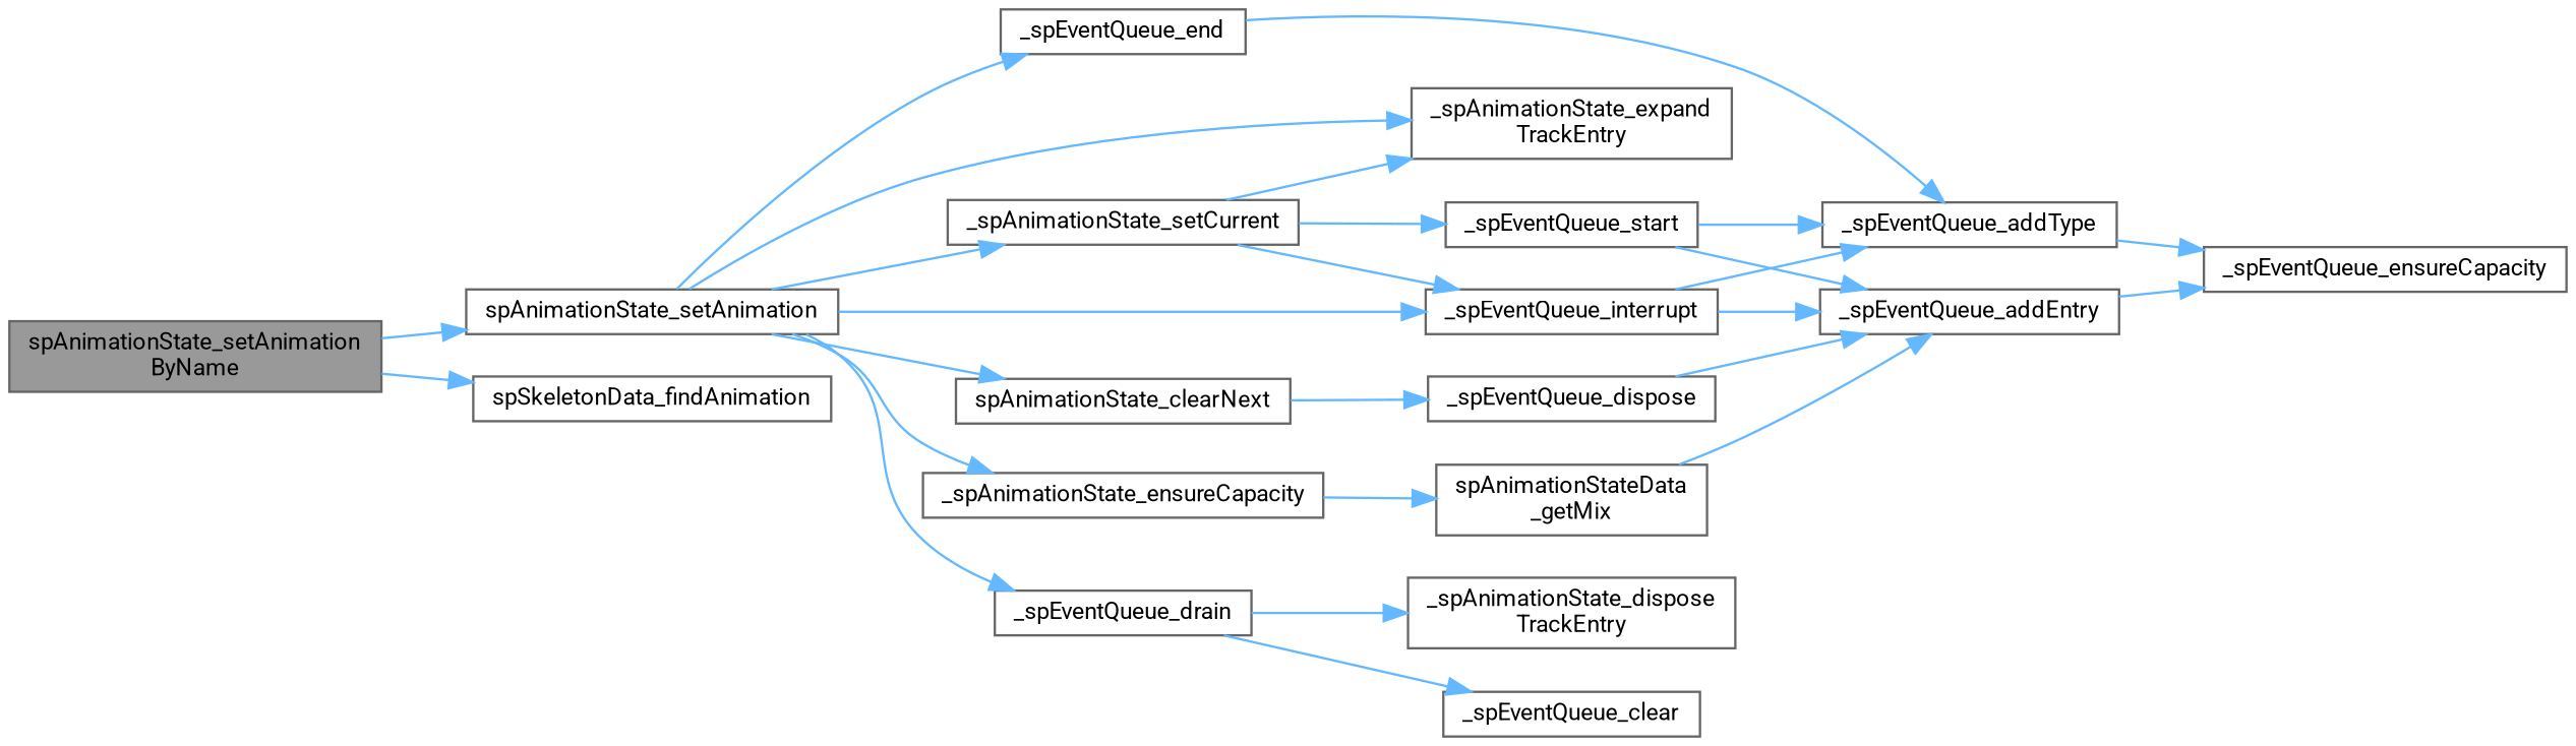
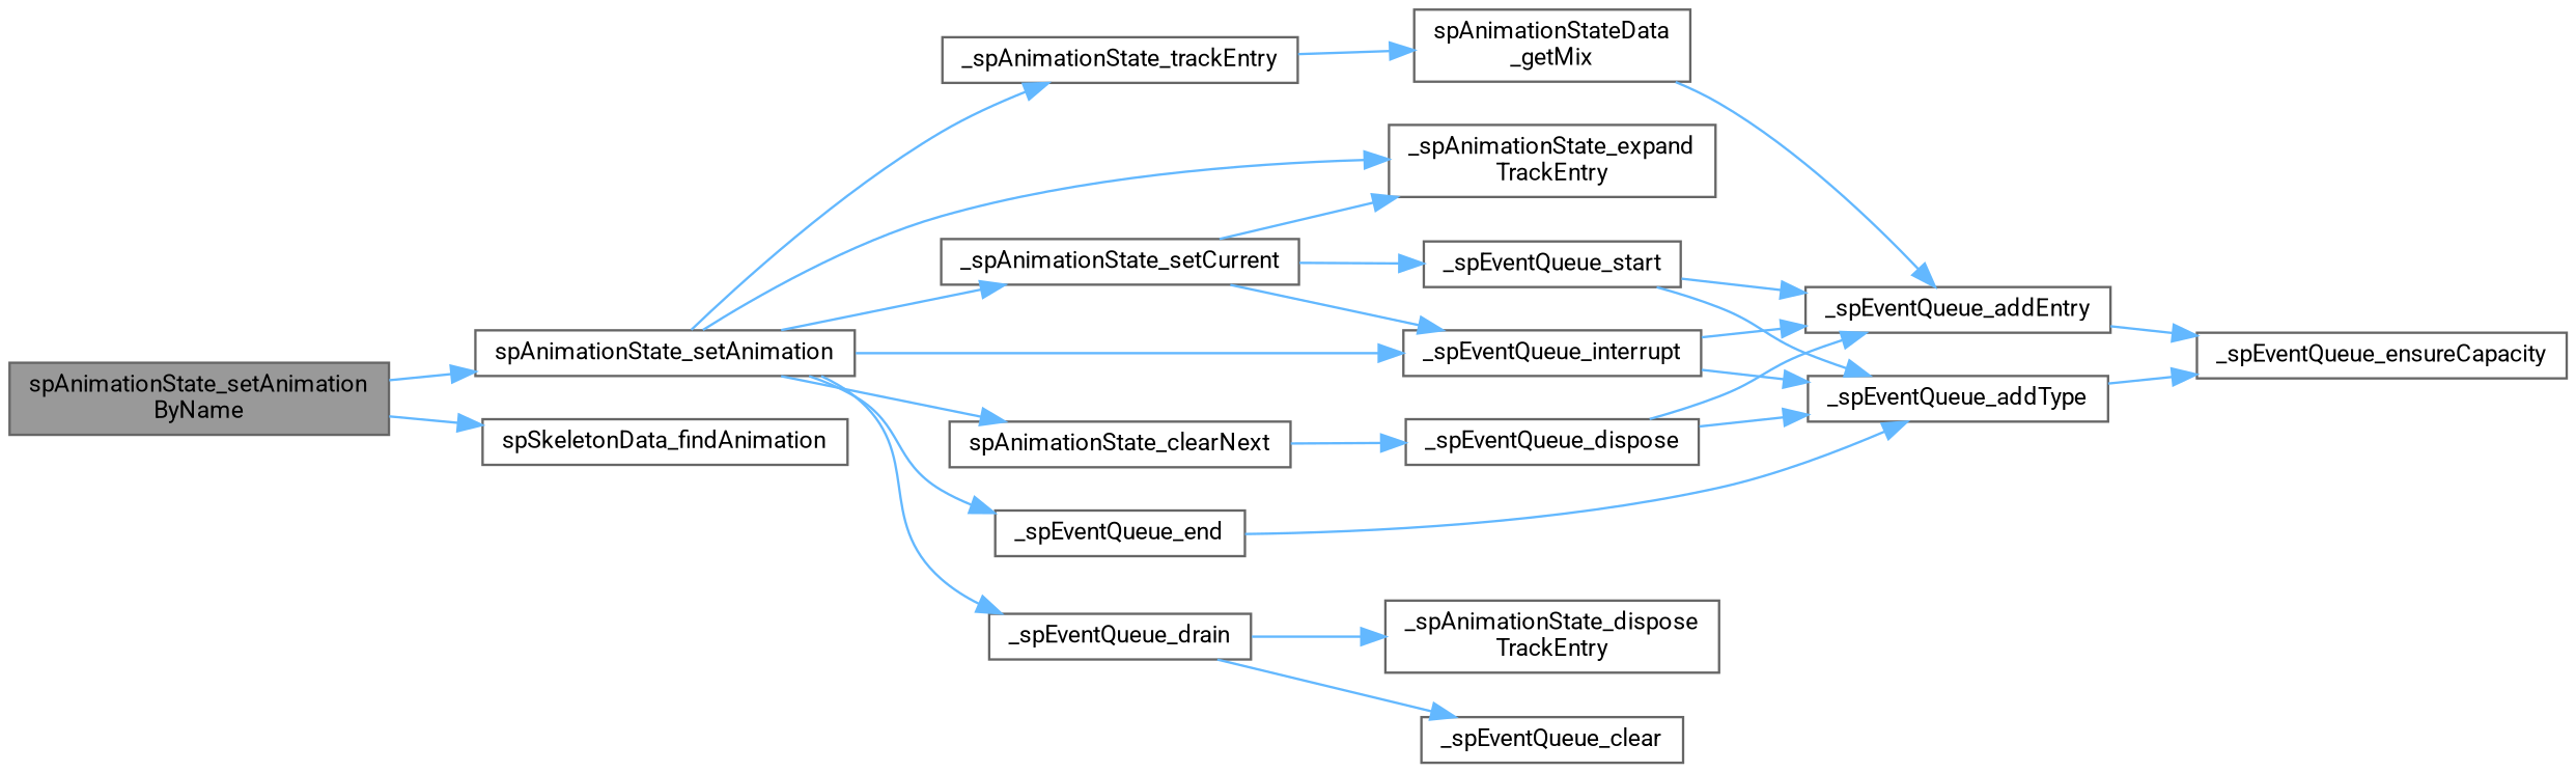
  digraph {
    fontname=Roboto
    rankdir=LR
    node [color=grey40 fillcolor=white fontname=Roboto fontsize=10 shape=box style=filled]
    edge [color=steelblue1 fontname=Roboto fontsize=10 labelfontname=Helvetica labelfontsize=10 style=solid]
    n1 [color=gray40 fillcolor=grey60 fontcolor=black height=0.2 label="spAnimationState_setAnimation\lByName" width=0.4]
    n2 [height=0.2 label=spAnimationState_setAnimation width=0.4]
    n3 [height=0.2 label=spSkeletonData_findAnimation width=0.4]
    n4 [height=0.2 label="_spAnimationState_expand\lTrackEntry" width=0.4]
    n5 [height=0.2 label=_spAnimationState_setCurrent width=0.4]
    n6 [height=0.2 label=_spEventQueue_interrupt width=0.4]
-   n7 [height=0.2 label=_spAnimationState_ensureCapacity width=0.4]
+   n7 [height=0.2 label=_spAnimationState_trackEntry width=0.4]
    n8 [height=0.2 label=_spEventQueue_drain width=0.4]
    n9 [height=0.2 label=_spEventQueue_end width=0.4]
    n10 [height=0.2 label=spAnimationState_clearNext width=0.4]
    n11 [height=0.2 label=_spEventQueue_start width=0.4]
    n12 [height=0.2 label=_spEventQueue_addEntry width=0.4]
    n13 [height=0.2 label=_spEventQueue_addType width=0.4]
    n14 [height=0.2 label="spAnimationStateData\l_getMix" width=0.4]
    n15 [height=0.2 label="_spAnimationState_dispose\lTrackEntry" width=0.4]
    n16 [height=0.2 label=_spEventQueue_clear width=0.4]
    n17 [height=0.2 label=_spEventQueue_dispose width=0.4]
    n18 [height=0.2 label=_spEventQueue_ensureCapacity width=0.4]
    n1 -> n2
    n1 -> n3
    n2 -> n4
    n2 -> n5
    n2 -> n6
    n2 -> n7
    n2 -> n8
    n2 -> n9
    n2 -> n10
    n5 -> n4
    n5 -> n6
    n5 -> n11
    n6 -> n12
    n6 -> n13
    n7 -> n14
    n8 -> n15
    n8 -> n16
    n9 -> n13
    n10 -> n17
    n11 -> n12
    n11 -> n13
    n12 -> n18
    n13 -> n18
    n14 -> n12
    n17 -> n12
+   n17 -> n13
  }
